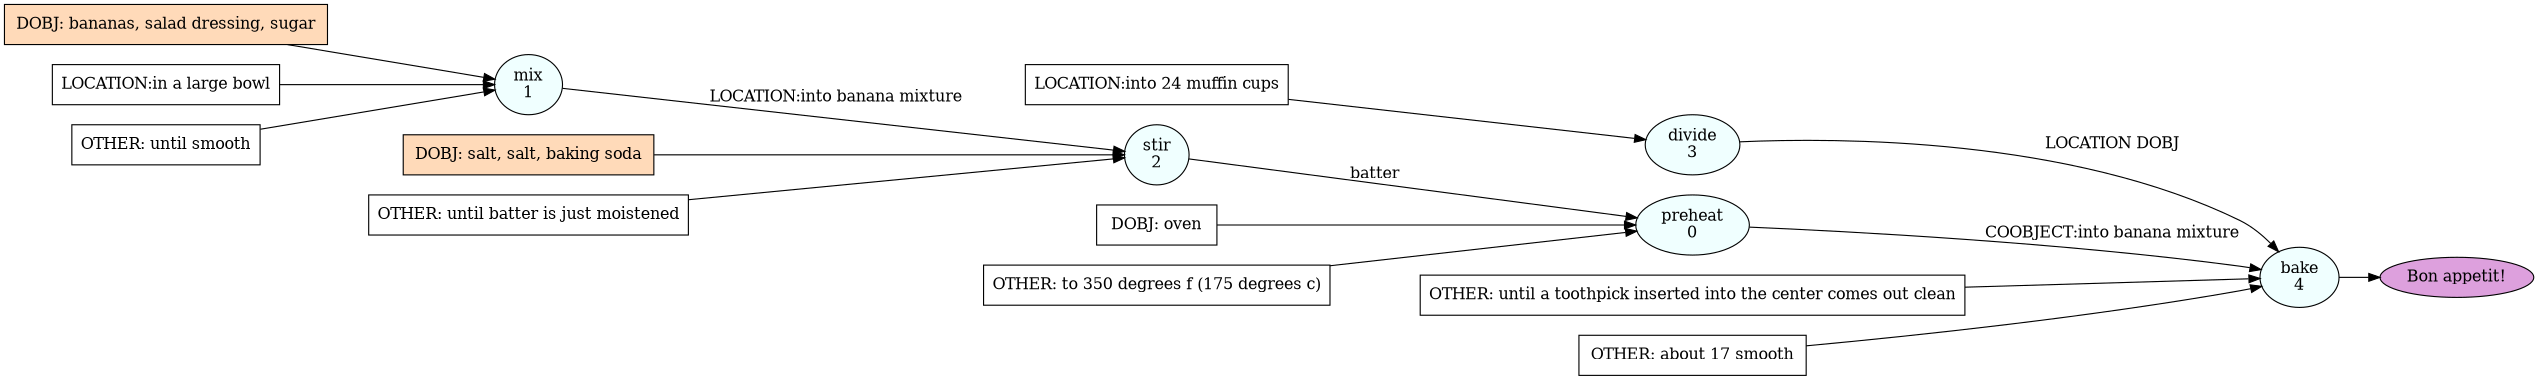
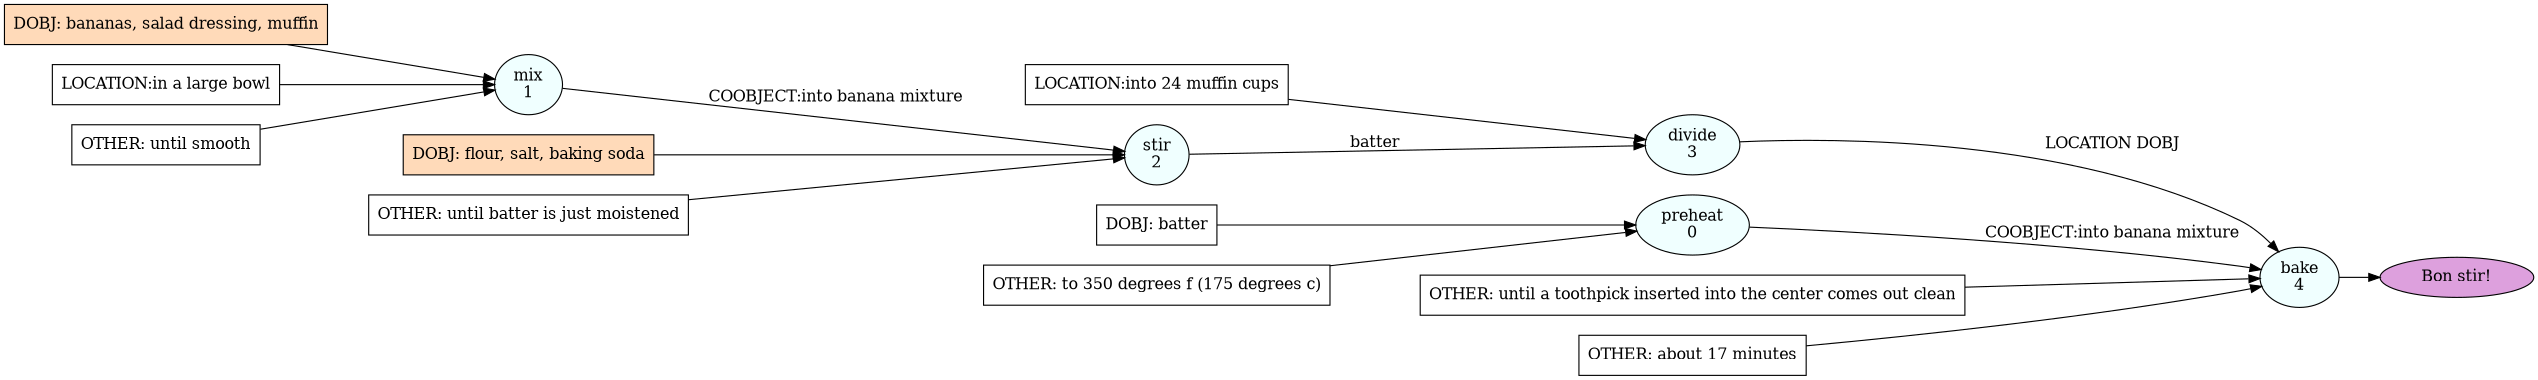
  digraph {
    rankdir=LR
    node [fillcolor=white shape=box style=filled]
    n1 [fillcolor=azure label="preheat\n0" shape=oval]
    n2 [fillcolor=azure label="bake\n4" shape=oval]
-   n3 [fillcolor=plum label="Bon appetit!" shape=oval]
+   n3 [fillcolor=plum label="Bon stir!" shape=oval]
    n4 [fillcolor=azure label="mix\n1" shape=oval]
    n5 [fillcolor=azure label="stir\n2" shape=oval]
    n6 [fillcolor=azure label="divide\n3" shape=oval]
-   n7 [fillcolor=peachpuff label="DOBJ: bananas, salad dressing, sugar"]
+   n7 [fillcolor=peachpuff label="DOBJ: bananas, salad dressing, muffin"]
    n8 [label="LOCATION:in a large bowl"]
    n9 [label="OTHER: until smooth"]
-   n10 [label="DOBJ: oven"]
+   n10 [label="DOBJ: batter"]
    n11 [label="OTHER: to 350 degrees f (175 degrees c)"]
-   n12 [fillcolor=peachpuff label="DOBJ: salt, salt, baking soda"]
+   n12 [fillcolor=peachpuff label="DOBJ: flour, salt, baking soda"]
    n13 [label="OTHER: until batter is just moistened"]
    n14 [label="LOCATION:into 24 muffin cups"]
    n15 [label="OTHER: until a toothpick inserted into the center comes out clean"]
-   n16 [label="OTHER: about 17 smooth"]
+   n16 [label="OTHER: about 17 minutes"]
    n1 -> n2 [label="COOBJECT:into banana mixture"]
    n2 -> n3
-   n4 -> n5 [label="LOCATION:into banana mixture"]
-   n5 -> n1 [label=batter]
+   n4 -> n5 [label="COOBJECT:into banana mixture"]
+   n5 -> n6 [label=batter]
    n6 -> n2 [label="LOCATION DOBJ"]
    n7 -> n4
    n8 -> n4
    n9 -> n4
    n10 -> n1
    n11 -> n1
    n12 -> n5
    n13 -> n5
    n14 -> n6
    n15 -> n2
    n16 -> n2
  }
